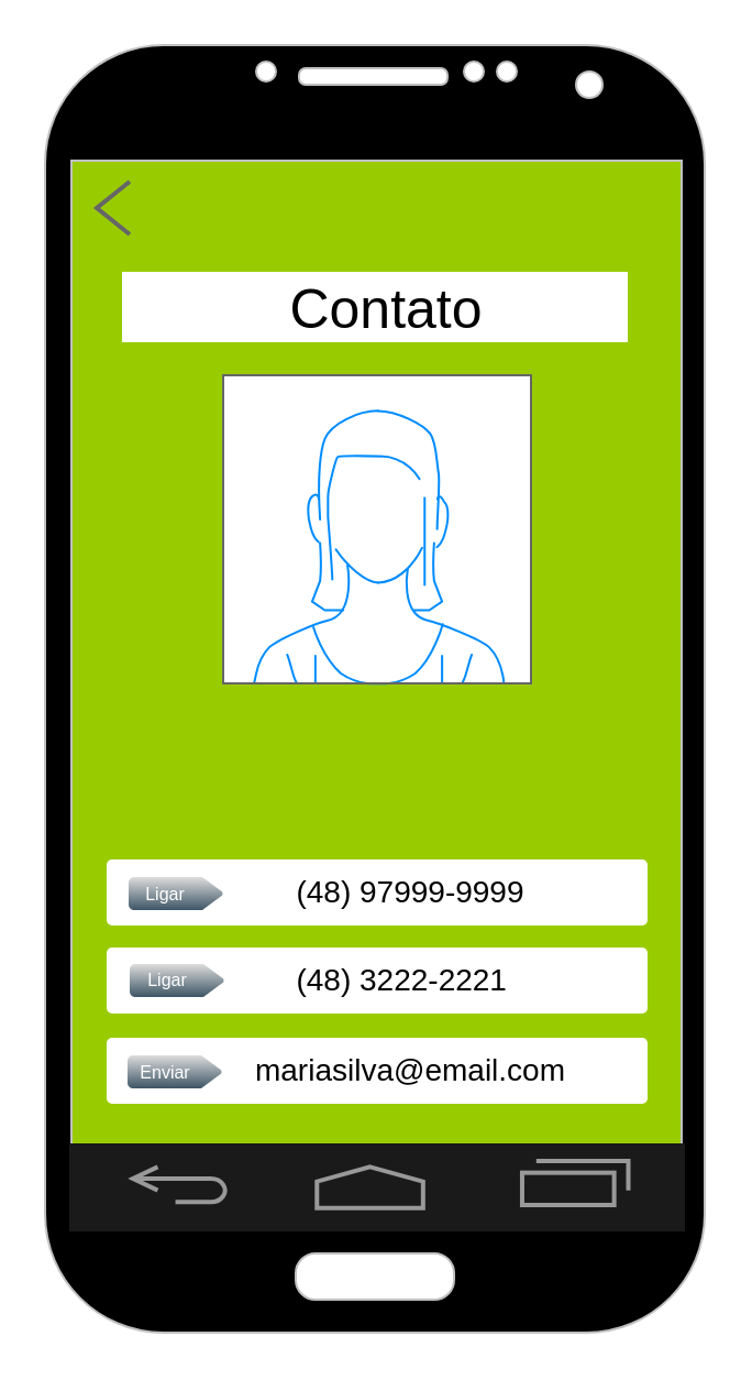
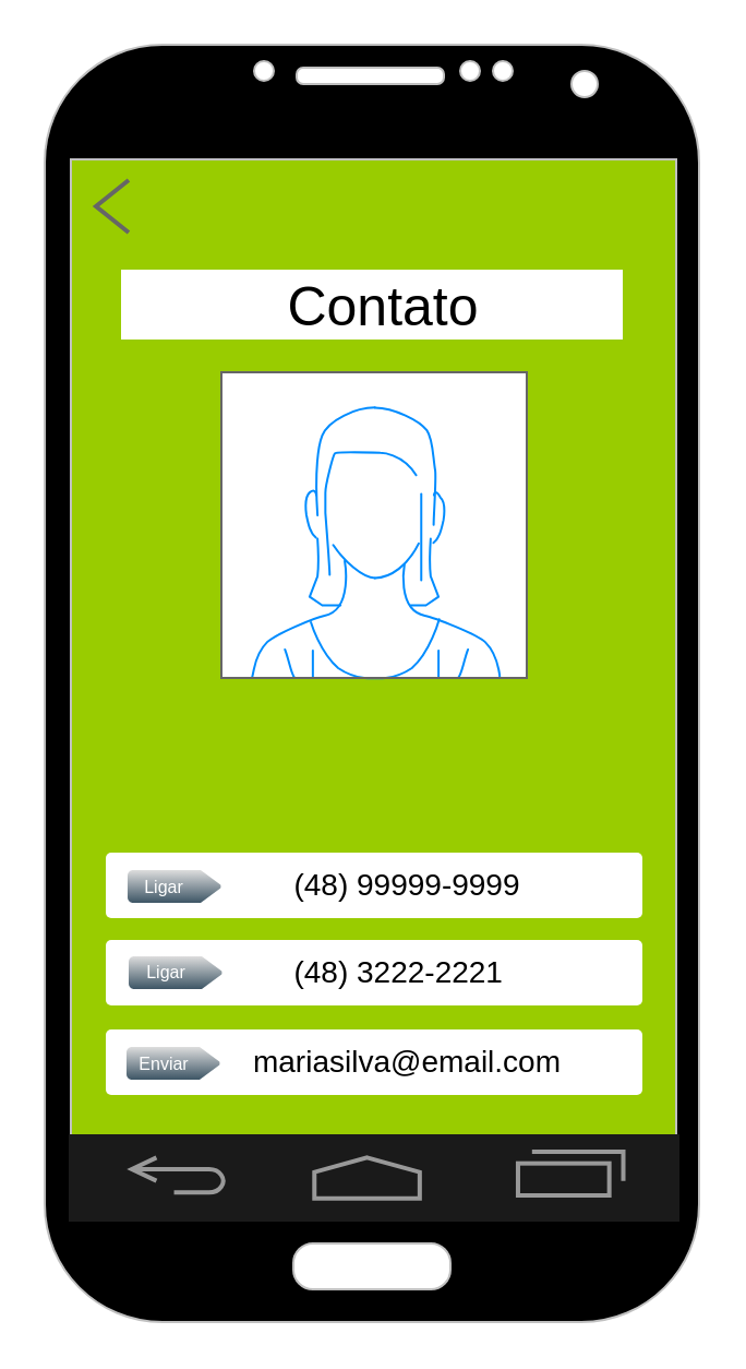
  <mxCell id="0" />
  <mxCell id="1" parent="0" />
  <mxCell id="2" value="" style="verticalLabelPosition=bottom;verticalAlign=top;html=1;shadow=0;dashed=0;strokeWidth=1;strokeColor=none;shape=rect;fillColor=#99cc00;fontSize=30;align=center;" vertex="1" parent="1"><mxGeometry x="31" y="70" width="279" height="450" as="geometry" /></mxCell>
  <mxCell id="3" value="&lt;div style=&quot;text-align: center ; font-size: 25px&quot;&gt;&lt;span style=&quot;font-size: 25px&quot;&gt;Contato&lt;/span&gt;&lt;/div&gt;" style="html=1;shadow=0;dashed=0;shape=mxgraph.bootstrap.rect;fontSize=25;align=center;spacingLeft=10;strokeColor=none;" vertex="1" parent="1"><mxGeometry x="55" y="123" width="230" height="32" as="geometry" /></mxCell>
  <mxCell id="4" value="" style="verticalLabelPosition=bottom;verticalAlign=top;html=1;shadow=0;dashed=0;strokeWidth=1;shape=mxgraph.android.phone2;fillColor=#000000;strokeColor=#c0c0c0;fontSize=30;align=center;aspect=fixed;" vertex="1" parent="1"><mxGeometry x="20" y="20" width="300" height="585" as="geometry" /></mxCell>
  <mxCell id="5" value="" style="verticalLabelPosition=bottom;verticalAlign=top;html=1;shadow=0;dashed=0;strokeWidth=2;shape=mxgraph.android.navigation_bar_1;fillColor=#1A1A1A;strokeColor=#999999;fontSize=30;align=center;" vertex="1" parent="1"><mxGeometry x="31" y="519" width="280" height="40" as="geometry" /></mxCell>
  <mxCell id="6" value="" style="html=1;verticalLabelPosition=bottom;labelBackgroundColor=#ffffff;verticalAlign=top;shadow=0;dashed=0;strokeWidth=2;shape=mxgraph.ios7.misc.more;strokeColor=#666666;fillColor=#FFFFFF;fontSize=12;fontColor=#000000;align=center;aspect=fixed;rotation=-180;" vertex="1" parent="1"><mxGeometry x="43.5" y="82" width="15" height="24" as="geometry" /></mxCell>
  <mxCell id="7" value="" style="verticalLabelPosition=bottom;shadow=0;dashed=0;align=center;html=1;verticalAlign=top;strokeWidth=1;shape=mxgraph.mockup.containers.userFemale;strokeColor=none;strokeColor2=#008cff;fillColor=#ffffff;fontSize=12;fontColor=#000000;aspect=fixed;" vertex="1" parent="1"><mxGeometry x="101" y="170" width="140" height="140" as="geometry" /></mxCell>
- <mxCell id="8" value="(48) 97999-9999" style="strokeWidth=1;html=1;shadow=0;dashed=0;shape=mxgraph.ios.iTextInput;strokeColor=none;fontColor=#000000;align=center;buttonText=;fontSize=14;fillColor=#ffffff;spacingRight=0;spacingLeft=30;" vertex="1" parent="1"><mxGeometry x="48" y="390" width="246" height="30" as="geometry" /></mxCell>
+ <mxCell id="8" value="(48) 99999-9999" style="strokeWidth=1;html=1;shadow=0;dashed=0;shape=mxgraph.ios.iTextInput;strokeColor=none;fontColor=#000000;align=center;buttonText=;fontSize=14;fillColor=#ffffff;spacingRight=0;spacingLeft=30;" vertex="1" parent="1"><mxGeometry x="48" y="390" width="246" height="30" as="geometry" /></mxCell>
  <mxCell id="9" value="(48) 3222-2221&amp;nbsp;&amp;nbsp;" style="strokeWidth=1;html=1;shadow=0;dashed=0;shape=mxgraph.ios.iTextInput;strokeColor=none;fontColor=#000000;align=center;buttonText=;fontSize=14;fillColor=#ffffff;spacingRight=0;spacingLeft=30;" vertex="1" parent="1"><mxGeometry x="48" y="430" width="246" height="30" as="geometry" /></mxCell>
  <mxCell id="10" value="Ligar" style="strokeWidth=1;html=1;shadow=0;dashed=0;shape=mxgraph.ios.iButtonFw;strokeColor=#444444;fontColor=#ffffff;buttonText=;fontSize=8;fillColor=#dddddd;fillColor2=#3D5565;spacingRight=10;whiteSpace=wrap;align=center;" vertex="1" parent="1"><mxGeometry x="58" y="398" width="43.5" height="15" as="geometry" /></mxCell>
  <mxCell id="11" value="Ligar" style="strokeWidth=1;html=1;shadow=0;dashed=0;shape=mxgraph.ios.iButtonFw;strokeColor=#444444;fontColor=#ffffff;buttonText=;fontSize=8;fillColor=#dddddd;fillColor2=#3D5565;spacingRight=10;whiteSpace=wrap;align=center;" vertex="1" parent="1"><mxGeometry x="58.5" y="437.5" width="43.5" height="15" as="geometry" /></mxCell>
  <mxCell id="12" value="mariasilva@email.com" style="strokeWidth=1;html=1;shadow=0;dashed=0;shape=mxgraph.ios.iTextInput;strokeColor=none;fontColor=#000000;align=center;buttonText=;fontSize=14;fillColor=#ffffff;spacingRight=0;spacingLeft=30;" vertex="1" parent="1"><mxGeometry x="48" y="471" width="246" height="30" as="geometry" /></mxCell>
  <mxCell id="13" value="Enviar" style="strokeWidth=1;html=1;shadow=0;dashed=0;shape=mxgraph.ios.iButtonFw;strokeColor=#444444;fontColor=#ffffff;buttonText=;fontSize=8;fillColor=#dddddd;fillColor2=#3D5565;spacingRight=10;whiteSpace=wrap;align=center;" vertex="1" parent="1"><mxGeometry x="57.5" y="479" width="43.5" height="15" as="geometry" /></mxCell>
